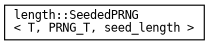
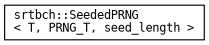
  digraph {
    rankdir=LR
    fontname="DejaVu Sans Mono"
-   n1 [color=black fillcolor=white fontname="DejaVu Sans Mono" fontsize=10 height=0.2 label="length::SeededPRNG\l\< T, PRNG_T, seed_length \>" shape=record style=filled width=0.4]
+   n1 [color=black fillcolor=white fontname="DejaVu Sans Mono" fontsize=10 height=0.2 label="srtbch::SeededPRNG\l\< T, PRNG_T, seed_length \>" shape=record style=filled width=0.4]
  }
